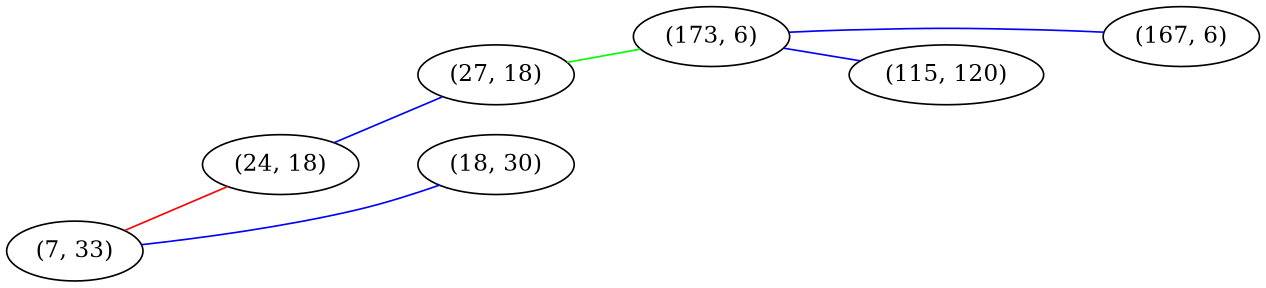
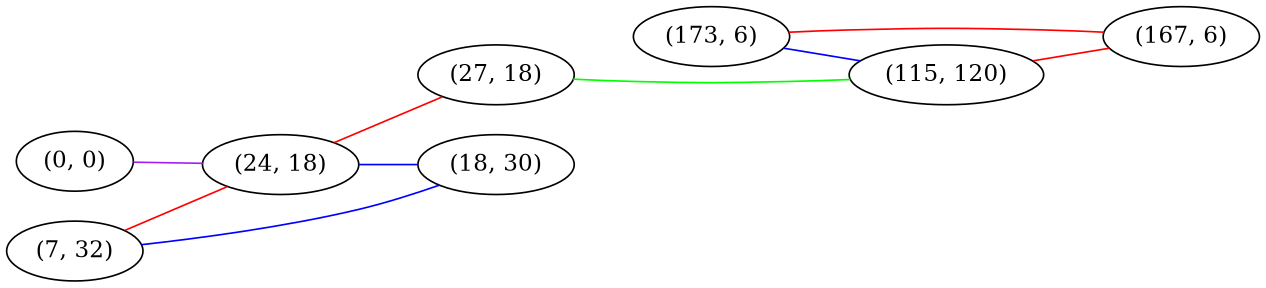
  graph {
    rankdir=LR
    edge [color=red weight=1]
    "(173, 6)"
    "(167, 6)"
    "(115, 120)"
+   "(0, 0)"
    "(24, 18)"
    "(18, 30)"
    "(27, 18)"
-   "(7, 32)" [label="(7, 33)"]
-   "(173, 6)" -- "(167, 6)" [color=blue]
+   "(7, 32)"
+   "(173, 6)" -- "(167, 6)"
    "(173, 6)" -- "(115, 120)" [color=blue weight=3]
-   "(24, 18)" -- "(27, 18)" [color=blue]
-   "(27, 18)" -- "(173, 6)" [color=green weight=2]
+   "(115, 120)" -- "(167, 6)"
+   "(0, 0)" -- "(24, 18)" [color=purple weight=4]
+   "(24, 18)" -- "(18, 30)" [color=blue weight=3]
+   "(24, 18)" -- "(27, 18)"
+   "(27, 18)" -- "(115, 120)" [color=green weight=2]
    "(7, 32)" -- "(24, 18)" [weight=3]
    "(7, 32)" -- "(18, 30)" [color=blue]
  }
